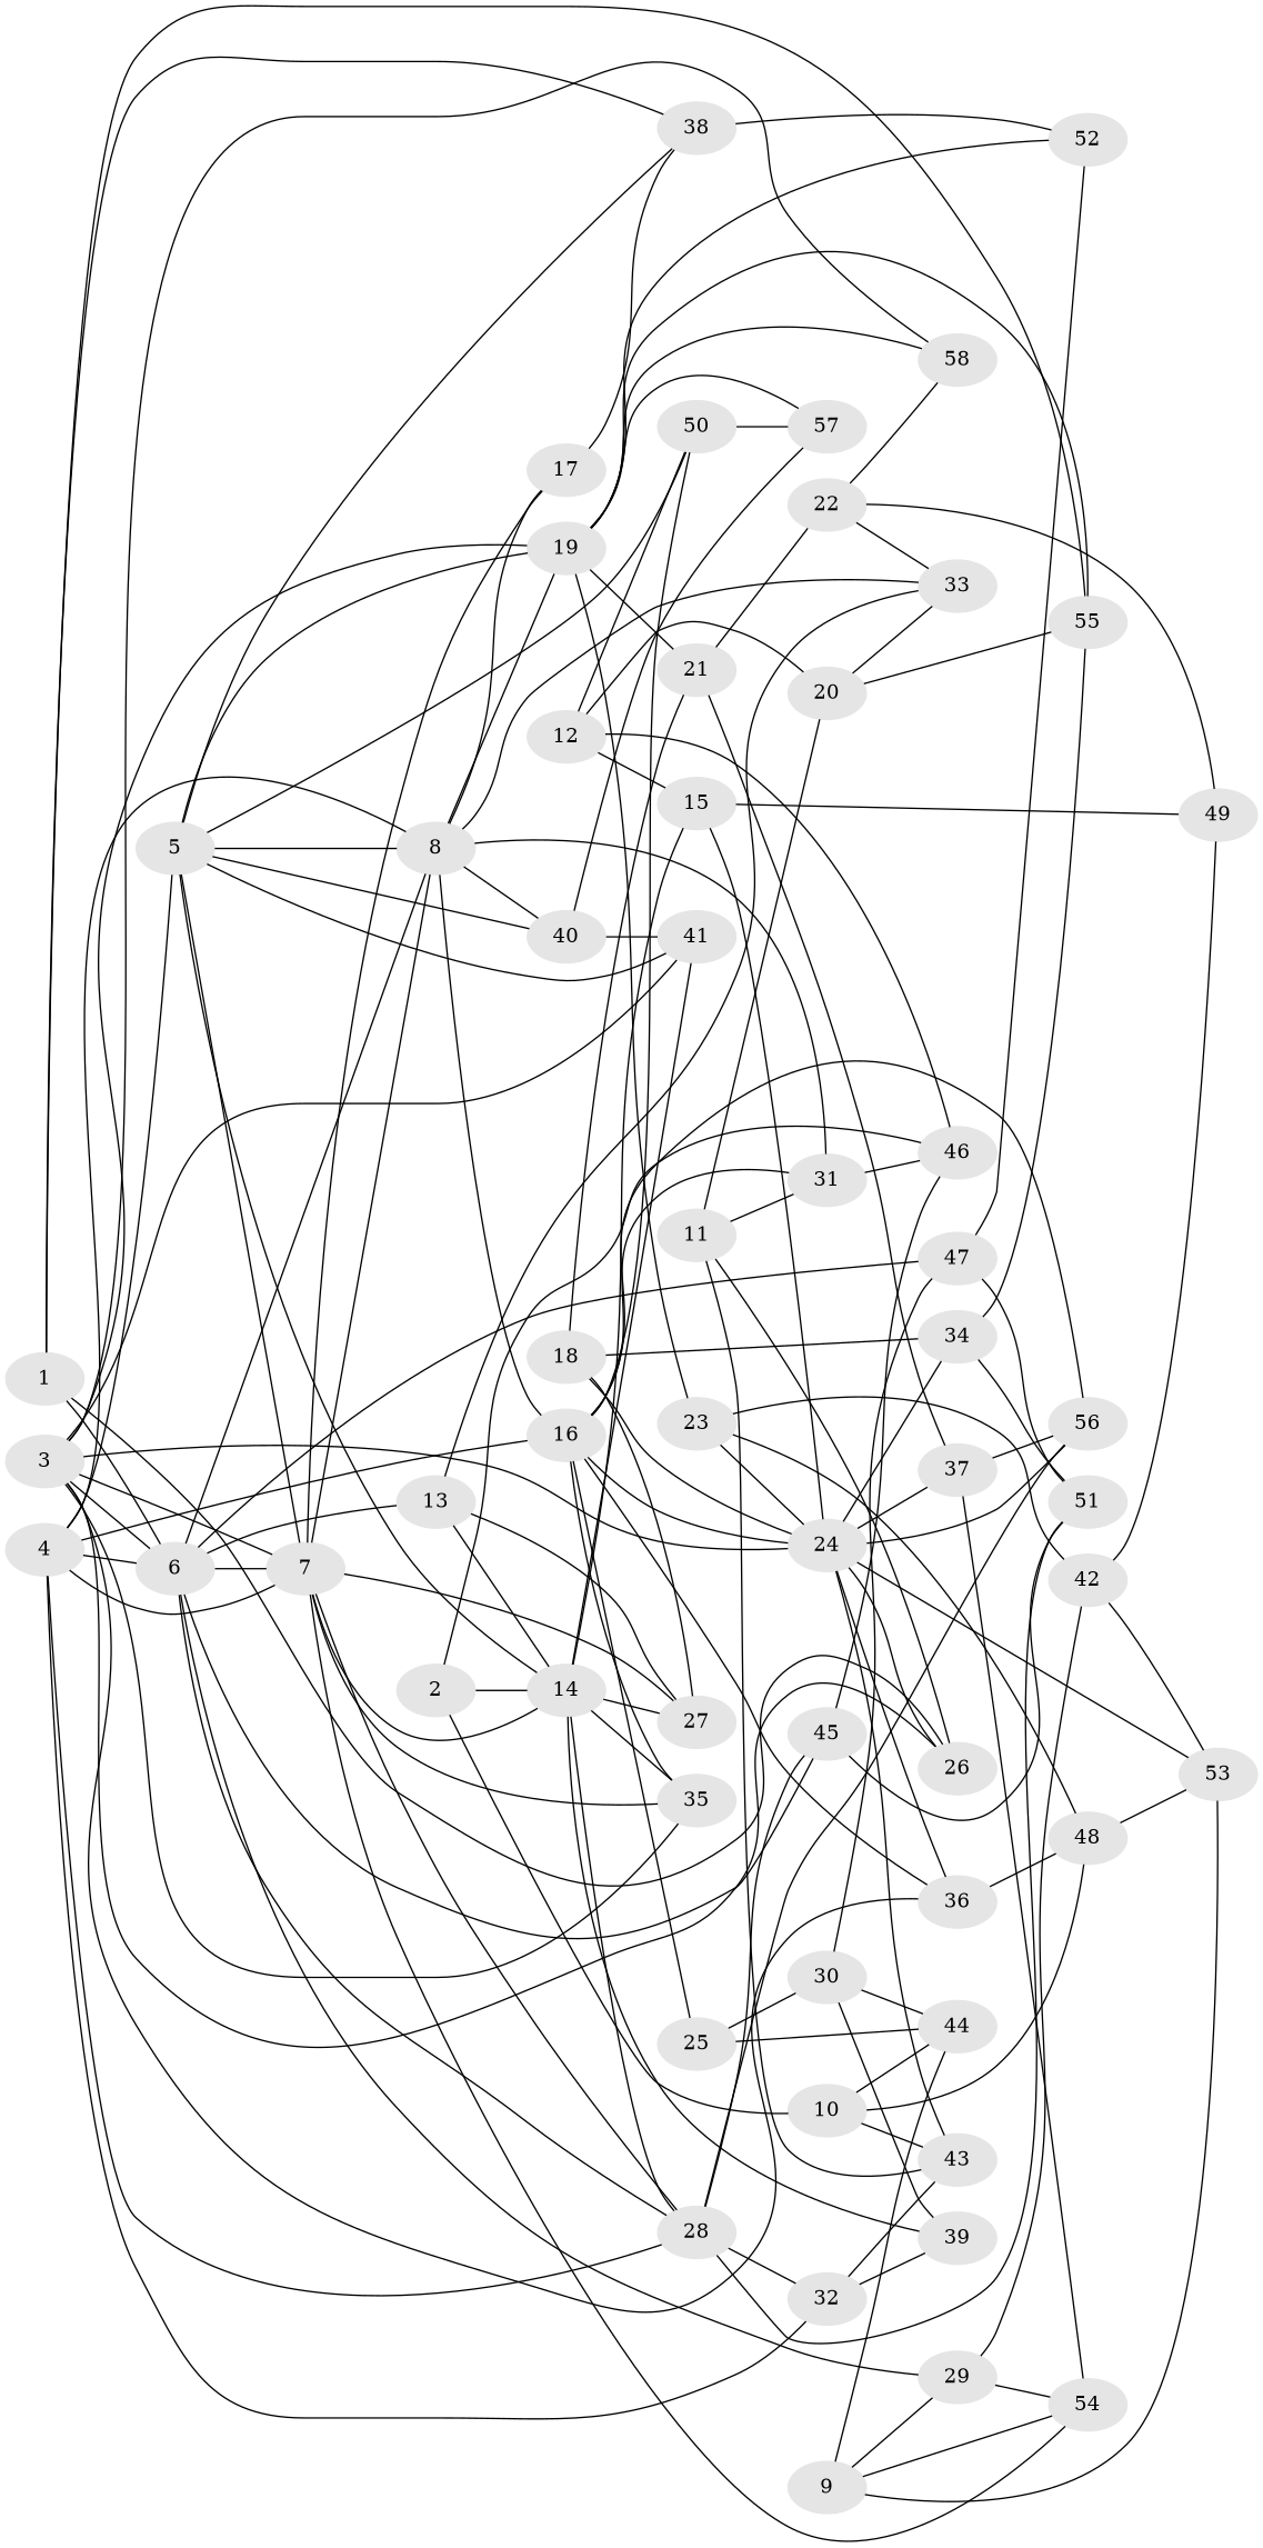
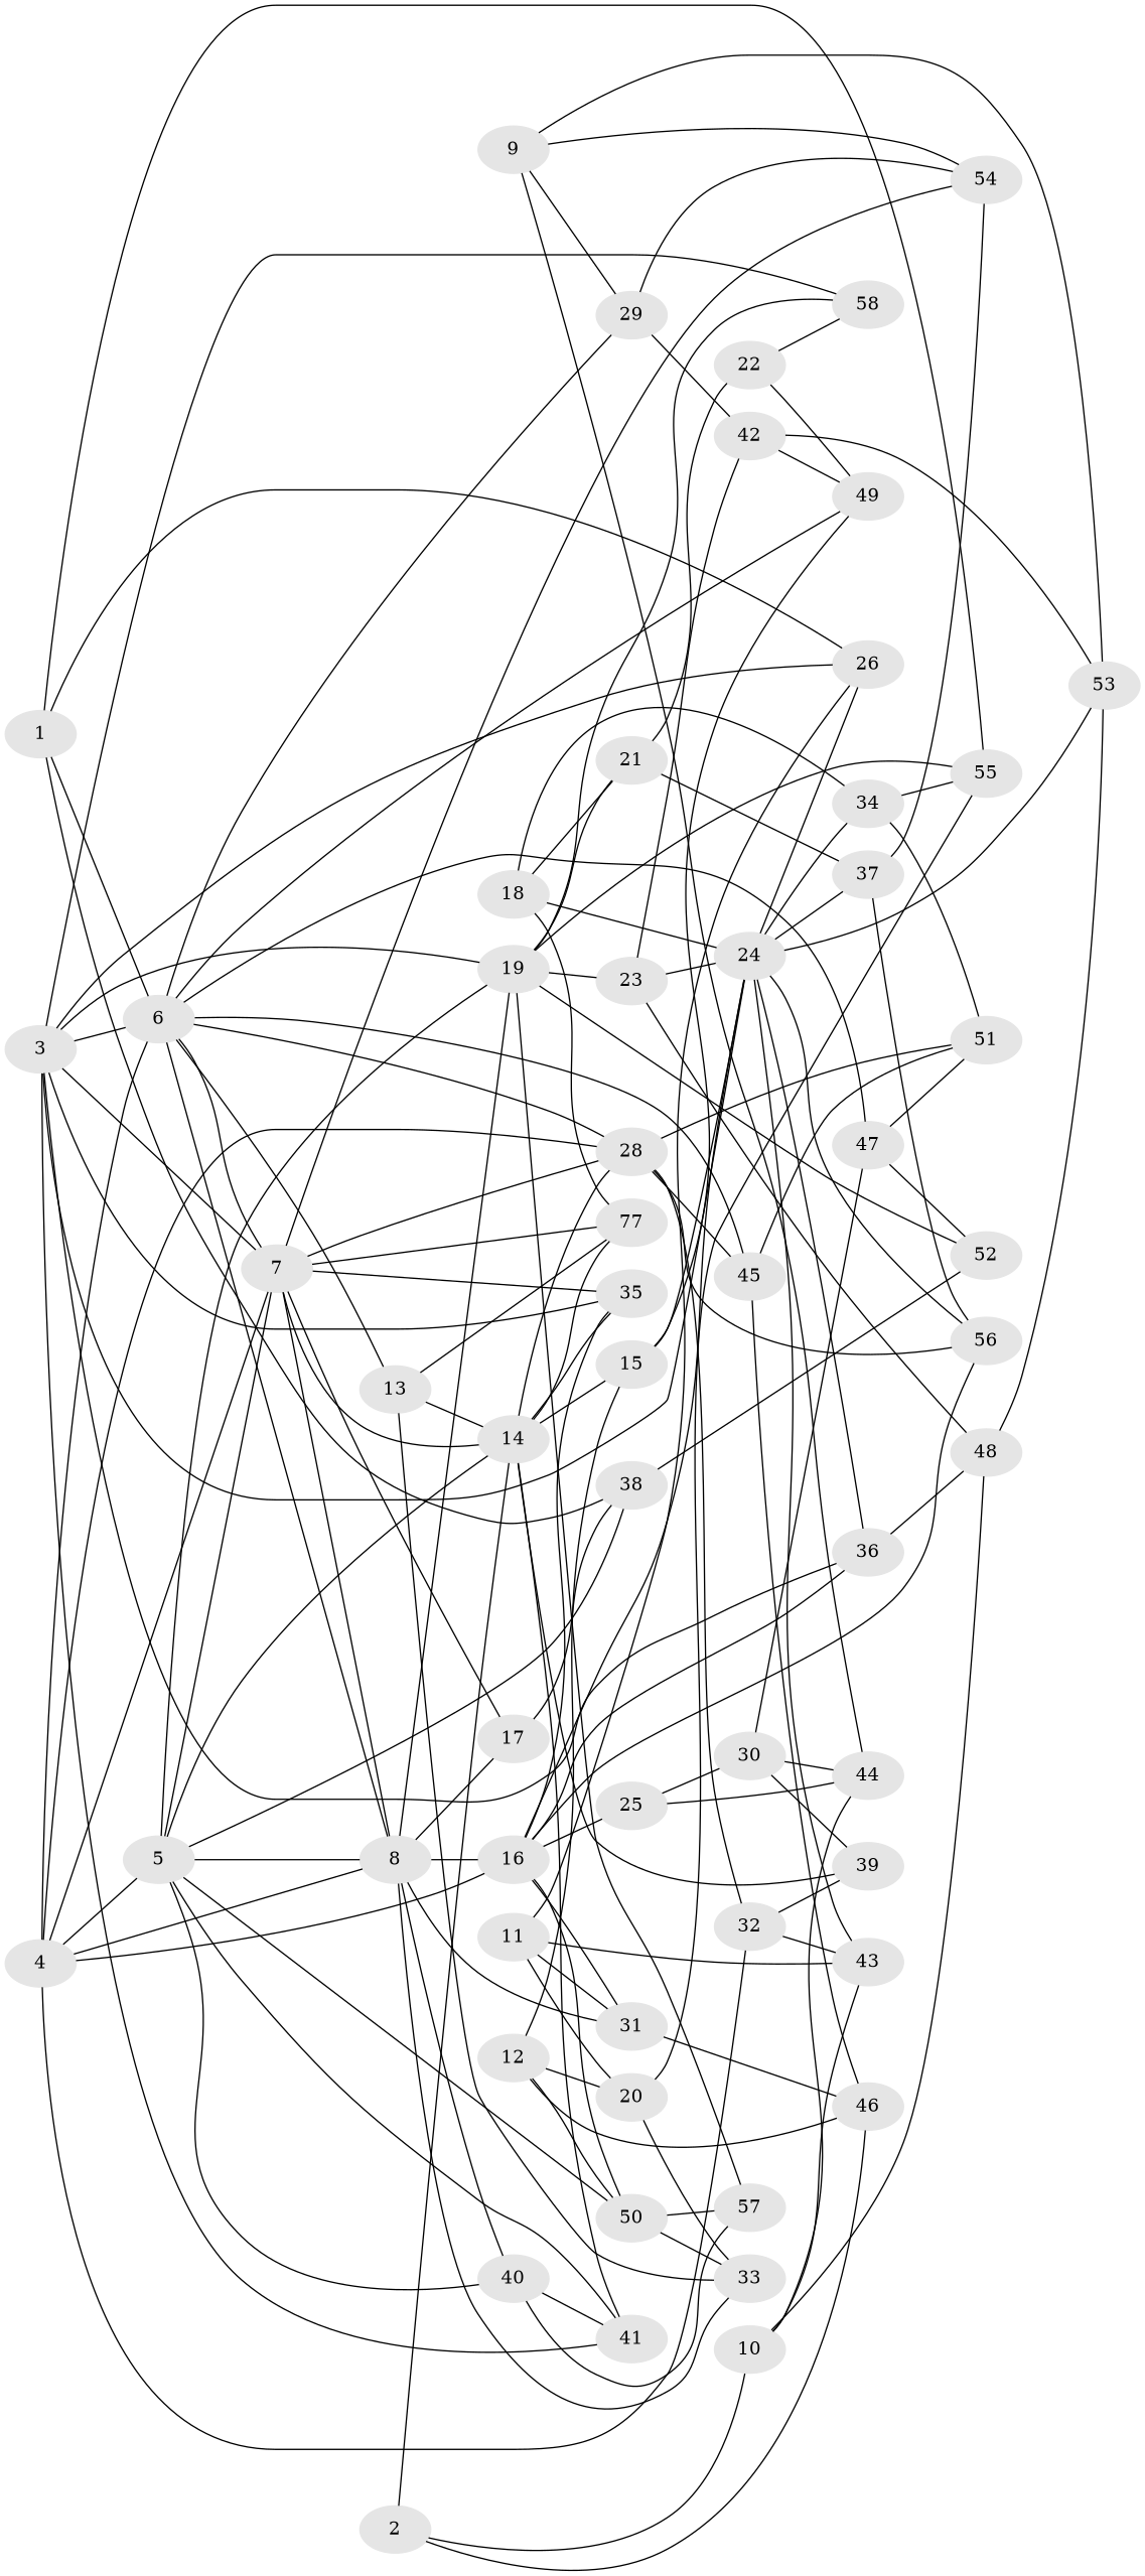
  graph {
    rankdir=LR
    node [color=gray90 style=filled]
    edge [weight=1.0]
    1
    6
    26
    38
    55
    7
    8
    28
    13
    29
    45
    47
    49
    52
    2
    10
    14
    46
    44
    43
    48
    35
    41
-   27
+   27 [label=77]
    15
    39
    3
    19
    24
    36
    58
    17
    54
    21
    23
    57
    53
    56
    34
    37
    4
    5
    16
    32
    40
    50
    31
    33
    25
    51
    42
    9
    11
    20
    12
    30
    18
    22
    1 -- 6
    1 -- 26
    1 -- 38
    1 -- 55
    6 -- 7
    6 -- 8
    6 -- 28
    6 -- 13
    6 -- 29
    6 -- 45
    6 -- 47
+   6 -- 49
    38 -- 52
    7 -- 8
    7 -- 28
    7 -- 14
    7 -- 35
    7 -- 27
    7 -- 17 [weight=2.0]
    7 -- 54
    8 -- 19
    8 -- 17
    8 -- 16
    8 -- 40
    8 -- 31
    8 -- 33
    28 -- 45
    28 -- 56
    28 -- 32
    28 -- 51
    13 -- 14
    13 -- 27
    13 -- 33
    29 -- 54
    29 -- 42
    45 -- 46
    45 -- 51
    47 -- 52
    47 -- 51
    2 -- 10
    2 -- 14 [weight=2.0]
    2 -- 46
    10 -- 44
    10 -- 43
    10 -- 48
    14 -- 28
    14 -- 35
    14 -- 41
    14 -- 27
    14 -- 15
    14 -- 39 [weight=2.0]
    48 -- 53
    15 -- 49
    15 -- 24
    3 -- 6 [weight=2.0]
    3 -- 26
    3 -- 7
    3 -- 35
    3 -- 41
    3 -- 19
    3 -- 24
    3 -- 36
    3 -- 58
    19 -- 55
    19 -- 52 [weight=2.0]
    19 -- 58
    19 -- 21
    19 -- 23
    19 -- 57 [weight=2.0]
    24 -- 26
    24 -- 43
    24 -- 36
    24 -- 53
    24 -- 56
    24 -- 34
    24 -- 37
    36 -- 48
    17 -- 38
    21 -- 37
    21 -- 22
    23 -- 48
    23 -- 24
    23 -- 42
    34 -- 55
    34 -- 51
    37 -- 54
    37 -- 56
    4 -- 6
    4 -- 7
    4 -- 8
    4 -- 28
    4 -- 5
    4 -- 16 [weight=2.0]
    4 -- 32
    5 -- 38
    5 -- 7
    5 -- 8 [weight=2.0]
    5 -- 14
    5 -- 41
    5 -- 19 [weight=2.0]
    5 -- 40
    5 -- 50
    16 -- 35
    16 -- 24
    16 -- 36
    16 -- 56
    16 -- 50
    16 -- 31
    16 -- 25
    32 -- 43
    32 -- 39
    40 -- 41
    40 -- 57
    50 -- 57
    31 -- 46
    25 -- 44
    25 -- 30
    42 -- 49
    42 -- 53
    9 -- 29
    9 -- 44
    9 -- 54
    9 -- 53
    11 -- 26
    11 -- 43
    11 -- 31
    11 -- 20
    20 -- 55
    20 -- 33
    12 -- 46
    12 -- 15
    12 -- 50
    12 -- 20
    30 -- 47
    30 -- 44
    30 -- 39
    18 -- 27
    18 -- 24
    18 -- 21
    18 -- 34
    22 -- 49
    22 -- 58
-   22 -- 33
+   50 -- 33
  }
